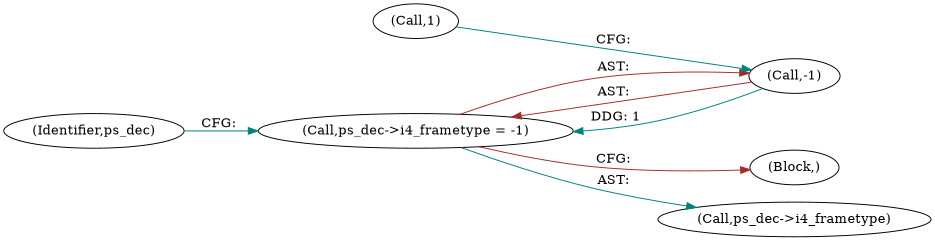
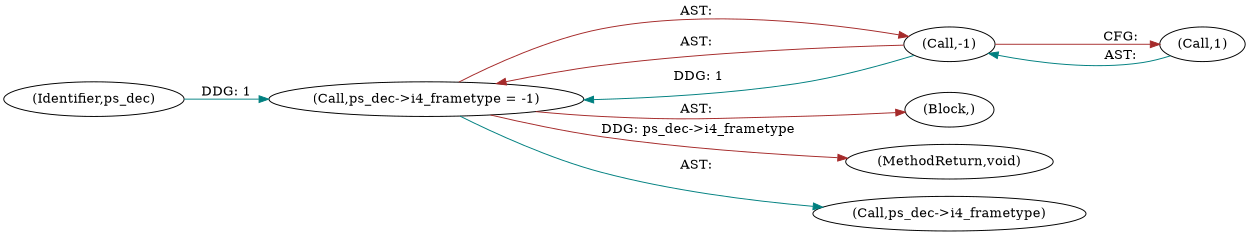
  digraph {
    rankdir=LR
    edge [color=brown]
    n1 [label="(Call,ps_dec->i4_frametype = -1)"]
    n2 [label="(Call,-1)"]
    n3 [label="(Block,)"]
+   n4 [label="(MethodReturn,void)"]
    n5 [label="(Call,ps_dec->i4_frametype)"]
    n6 [label="(Call,1)"]
    n7 [label="(Identifier,ps_dec)"]
    n1 -> n2 [label="AST: "]
-   n1 -> n3 [label="CFG: "]
+   n1 -> n3 [label="AST: "]
+   n1 -> n4 [label="DDG: ps_dec->i4_frametype"]
    n1 -> n5 [color=teal label="AST: "]
    n2 -> n1 [label="AST: "]
    n2 -> n1 [color=teal label="DDG: 1"]
-   n6 -> n2 [color=teal label="CFG: "]
-   n7 -> n1 [color=teal label="CFG: "]
+   n2 -> n6 [label="CFG: "]
+   n6 -> n2 [color=teal label="AST: "]
+   n7 -> n1 [color=teal label="DDG: 1"]
  }
